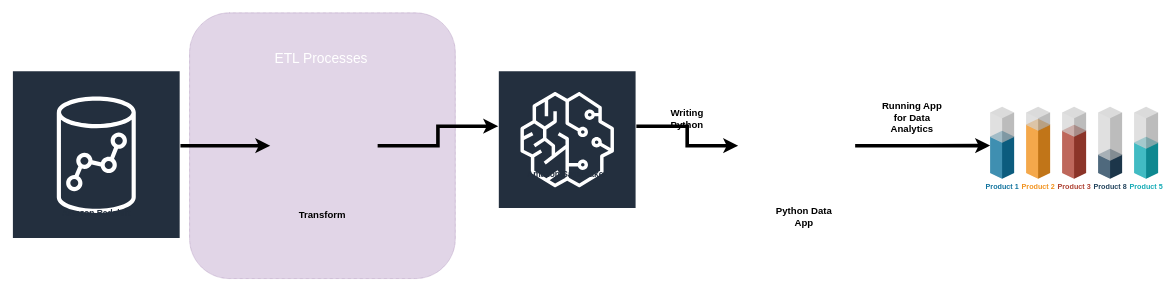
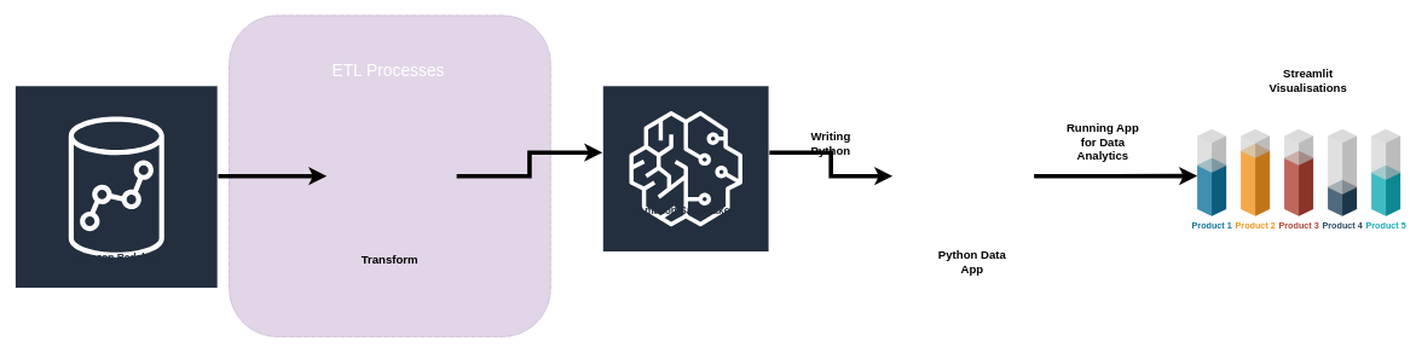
  <mxCell id="0" />
  <mxCell id="1" parent="0" />
  <mxCell id="2" style="edgeStyle=orthogonalEdgeStyle;rounded=0;orthogonalLoop=1;jettySize=auto;html=1;fontColor=#FFFFFF;strokeWidth=6;" edge="1" parent="1" source="3" target="11"><mxGeometry relative="1" as="geometry"><mxPoint x="1190" y="242" as="targetPoint" /></mxGeometry></mxCell>
  <mxCell id="3" value="&lt;font style=&quot;font-size: 14px&quot;&gt;Amazon SageMaker&lt;/font&gt;" style="sketch=0;outlineConnect=0;fontColor=#232F3E;gradientColor=none;strokeColor=#ffffff;fillColor=#232F3E;dashed=0;verticalLabelPosition=middle;verticalAlign=bottom;align=center;html=1;whiteSpace=wrap;fontSize=10;fontStyle=1;spacing=3;shape=mxgraph.aws4.productIcon;prIcon=mxgraph.aws4.sagemaker;" vertex="1" parent="1"><mxGeometry x="830" y="117" width="230" height="185" as="geometry" /></mxCell>
  <mxCell id="4" value="" style="html=1;aspect=fixed;whiteSpace=wrap;fillColor=#e1d5e7;strokeColor=#9673a6;dashed=1;dashPattern=1 1;rounded=1;" vertex="1" parent="1"><mxGeometry x="315.5" y="20.5" width="443" height="443" as="geometry" /></mxCell>
  <mxCell id="5" style="edgeStyle=orthogonalEdgeStyle;rounded=0;orthogonalLoop=1;jettySize=auto;html=1;fontColor=#FFFFFF;strokeWidth=6;" edge="1" parent="1" source="6" target="8"><mxGeometry relative="1" as="geometry"><mxPoint x="460" y="242" as="targetPoint" /></mxGeometry></mxCell>
  <mxCell id="6" value="&lt;font style=&quot;font-size: 14px&quot;&gt;Amazon Redshift&lt;/font&gt;" style="sketch=0;outlineConnect=0;fontColor=#232F3E;gradientColor=none;strokeColor=#ffffff;fillColor=#232F3E;dashed=0;verticalLabelPosition=middle;verticalAlign=bottom;align=center;html=1;whiteSpace=wrap;fontSize=10;fontStyle=1;spacing=3;shape=mxgraph.aws4.productIcon;prIcon=mxgraph.aws4.redshift;" vertex="1" parent="1"><mxGeometry x="20" y="117" width="280" height="250" as="geometry" /></mxCell>
  <mxCell id="7" style="edgeStyle=orthogonalEdgeStyle;rounded=0;orthogonalLoop=1;jettySize=auto;html=1;fontColor=#FFFFFF;strokeWidth=6;" edge="1" parent="1" source="8" target="3"><mxGeometry relative="1" as="geometry" /></mxCell>
  <mxCell id="8" value="" style="shape=image;html=1;verticalAlign=top;verticalLabelPosition=bottom;labelBackgroundColor=#ffffff;imageAspect=0;aspect=fixed;image=https://cdn0.iconfinder.com/data/icons/small-n-flat/24/678122-cogs-128.png;fontColor=#FFFFFF;direction=south;" vertex="1" parent="1"><mxGeometry x="450" y="152.5" width="179" height="179" as="geometry" /></mxCell>
  <mxCell id="9" value="&lt;font color=&quot;#000000&quot; size=&quot;1&quot;&gt;&lt;b style=&quot;font-size: 16px&quot;&gt;Transform&lt;/b&gt;&lt;/font&gt;" style="text;html=1;strokeColor=none;fillColor=none;align=center;verticalAlign=middle;whiteSpace=wrap;rounded=0;fontColor=#FFFFFF;" vertex="1" parent="1"><mxGeometry x="485" y="337" width="104" height="40" as="geometry" /></mxCell>
  <mxCell id="10" style="edgeStyle=orthogonalEdgeStyle;rounded=0;orthogonalLoop=1;jettySize=auto;html=1;entryX=0;entryY=0;entryDx=0;entryDy=24.802;entryPerimeter=0;fontColor=#FFFFFF;strokeWidth=6;" edge="1" parent="1" source="11" target="13"><mxGeometry relative="1" as="geometry" /></mxCell>
  <mxCell id="11" value="" style="shape=image;html=1;verticalAlign=top;verticalLabelPosition=bottom;labelBackgroundColor=#ffffff;imageAspect=0;aspect=fixed;image=https://cdn4.iconfinder.com/data/icons/logos-and-brands/512/267_Python_logo-128.png;rounded=1;dashed=1;dashPattern=1 1;fontColor=#FFFFFF;" vertex="1" parent="1"><mxGeometry x="1230" y="144.5" width="195" height="195" as="geometry" /></mxCell>
  <mxCell id="12" value="&lt;font color=&quot;#000000&quot; size=&quot;1&quot;&gt;&lt;b style=&quot;font-size: 16px&quot;&gt;Python Data App&lt;/b&gt;&lt;/font&gt;" style="text;html=1;strokeColor=none;fillColor=none;align=center;verticalAlign=middle;whiteSpace=wrap;rounded=0;fontColor=#FFFFFF;" vertex="1" parent="1"><mxGeometry x="1280" y="337" width="120" height="45" as="geometry" /></mxCell>
  <mxCell id="13" value="Product 1" style="verticalLabelPosition=bottom;verticalAlign=top;html=1;shape=mxgraph.infographic.shadedCube;isoAngle=15;fillColor=#10739E;strokeColor=none;fontStyle=1;fontColor=#10739E;fontSize=12;shadow=0;rounded=1;dashed=1;dashPattern=1 1;" vertex="1" parent="1"><mxGeometry x="1650" y="217" width="40" height="80" as="geometry" /></mxCell>
  <mxCell id="14" value="Product 2" style="verticalLabelPosition=bottom;verticalAlign=top;html=1;shape=mxgraph.infographic.shadedCube;isoAngle=15;fillColor=#F2931E;strokeColor=none;fontStyle=1;fontColor=#F2931E;fontSize=12;shadow=0;rounded=1;dashed=1;dashPattern=1 1;" vertex="1" parent="1"><mxGeometry x="1710" y="197" width="40" height="100" as="geometry" /></mxCell>
  <mxCell id="15" value="Product 3" style="verticalLabelPosition=bottom;verticalAlign=top;html=1;shape=mxgraph.infographic.shadedCube;isoAngle=15;fillColor=#AE4132;strokeColor=none;fontStyle=1;fontColor=#AE4132;fontSize=12;shadow=0;rounded=1;dashed=1;dashPattern=1 1;" vertex="1" parent="1"><mxGeometry x="1770" y="207" width="40" height="90" as="geometry" /></mxCell>
- <mxCell id="16" value="Product 8" style="verticalLabelPosition=bottom;verticalAlign=top;html=1;shape=mxgraph.infographic.shadedCube;isoAngle=15;fillColor=#23445D;strokeColor=none;fontStyle=1;fontColor=#23445D;fontSize=12;shadow=0;rounded=1;dashed=1;dashPattern=1 1;" vertex="1" parent="1"><mxGeometry x="1830" y="247" width="40" height="50" as="geometry" /></mxCell>
+ <mxCell id="16" value="Product 4" style="verticalLabelPosition=bottom;verticalAlign=top;html=1;shape=mxgraph.infographic.shadedCube;isoAngle=15;fillColor=#23445D;strokeColor=none;fontStyle=1;fontColor=#23445D;fontSize=12;shadow=0;rounded=1;dashed=1;dashPattern=1 1;" vertex="1" parent="1"><mxGeometry x="1830" y="247" width="40" height="50" as="geometry" /></mxCell>
  <mxCell id="17" value="Product 5" style="verticalLabelPosition=bottom;verticalAlign=top;html=1;shape=mxgraph.infographic.shadedCube;isoAngle=15;fillColor=#12AAB5;strokeColor=none;fontStyle=1;fontColor=#12AAB5;fontSize=12;shadow=0;rounded=1;dashed=1;dashPattern=1 1;" vertex="1" parent="1"><mxGeometry x="1890" y="227" width="40" height="70" as="geometry" /></mxCell>
  <mxCell id="18" value="" style="verticalLabelPosition=top;verticalAlign=bottom;html=1;shape=mxgraph.infographic.shadedCube;isoAngle=15;fillColor=#CCCCCC;strokeColor=none;fontStyle=1;fontColor=#10739E;fontSize=12;shadow=0;align=left;opacity=70;rounded=1;dashed=1;dashPattern=1 1;" vertex="1" parent="1"><mxGeometry x="1650" y="177" width="40" height="60" as="geometry" /></mxCell>
  <mxCell id="19" value="" style="verticalLabelPosition=top;verticalAlign=bottom;html=1;shape=mxgraph.infographic.shadedCube;isoAngle=15;fillColor=#CCCCCC;strokeColor=none;fontStyle=1;fontColor=#F19A19;fontSize=12;shadow=0;align=left;opacity=70;rounded=1;dashed=1;dashPattern=1 1;" vertex="1" parent="1"><mxGeometry x="1710" y="177" width="40" height="40" as="geometry" /></mxCell>
  <mxCell id="20" value="" style="verticalLabelPosition=top;verticalAlign=bottom;html=1;shape=mxgraph.infographic.shadedCube;isoAngle=15;fillColor=#CCCCCC;strokeColor=none;fontStyle=1;fontColor=#D82A23;fontSize=12;shadow=0;align=left;opacity=70;rounded=1;dashed=1;dashPattern=1 1;" vertex="1" parent="1"><mxGeometry x="1770" y="177" width="40" height="50" as="geometry" /></mxCell>
  <mxCell id="21" value="" style="verticalLabelPosition=top;verticalAlign=bottom;html=1;shape=mxgraph.infographic.shadedCube;isoAngle=15;fillColor=#CCCCCC;strokeColor=none;fontStyle=1;fontColor=#4A5768;fontSize=12;shadow=0;align=left;opacity=70;rounded=1;dashed=1;dashPattern=1 1;" vertex="1" parent="1"><mxGeometry x="1830" y="177" width="40" height="90" as="geometry" /></mxCell>
  <mxCell id="22" value="" style="verticalLabelPosition=top;verticalAlign=bottom;html=1;shape=mxgraph.infographic.shadedCube;isoAngle=15;fillColor=#CCCCCC;strokeColor=none;fontStyle=1;fontColor=#15AA96;fontSize=12;shadow=0;align=left;opacity=70;rounded=1;dashed=1;dashPattern=1 1;" vertex="1" parent="1"><mxGeometry x="1890" y="177" width="40" height="70" as="geometry" /></mxCell>
  <mxCell id="23" value="&lt;font color=&quot;#000000&quot; size=&quot;1&quot;&gt;&lt;b style=&quot;font-size: 16px&quot;&gt;Writing Python&lt;/b&gt;&lt;/font&gt;" style="text;html=1;strokeColor=none;fillColor=none;align=center;verticalAlign=middle;whiteSpace=wrap;rounded=0;fontColor=#FFFFFF;" vertex="1" parent="1"><mxGeometry x="1110" y="179.5" width="70" height="35" as="geometry" /></mxCell>
  <mxCell id="24" value="&lt;font color=&quot;#000000&quot; size=&quot;1&quot;&gt;&lt;b style=&quot;font-size: 16px&quot;&gt;Running App for Data Analytics&lt;/b&gt;&lt;/font&gt;" style="text;html=1;strokeColor=none;fillColor=none;align=center;verticalAlign=middle;whiteSpace=wrap;rounded=0;fontColor=#FFFFFF;" vertex="1" parent="1"><mxGeometry x="1460" y="177" width="120" height="35" as="geometry" /></mxCell>
  <mxCell id="25" value="&lt;font style=&quot;font-size: 23px&quot;&gt;ETL Processes&lt;/font&gt;" style="text;html=1;strokeColor=none;fillColor=none;align=center;verticalAlign=middle;whiteSpace=wrap;rounded=0;dashed=1;dashPattern=1 1;fontColor=#FFFFFF;" vertex="1" parent="1"><mxGeometry x="450" y="57" width="170" height="80" as="geometry" /></mxCell>
+ <mxCell id="26" value="&lt;font color=&quot;#000000&quot; size=&quot;1&quot;&gt;&lt;b style=&quot;font-size: 16px&quot;&gt;Streamlit Visualisations&lt;/b&gt;&lt;/font&gt;" style="text;html=1;strokeColor=none;fillColor=none;align=center;verticalAlign=middle;whiteSpace=wrap;rounded=0;fontColor=#FFFFFF;" vertex="1" parent="1"><mxGeometry x="1743" y="87" width="120" height="45" as="geometry" /></mxCell>
